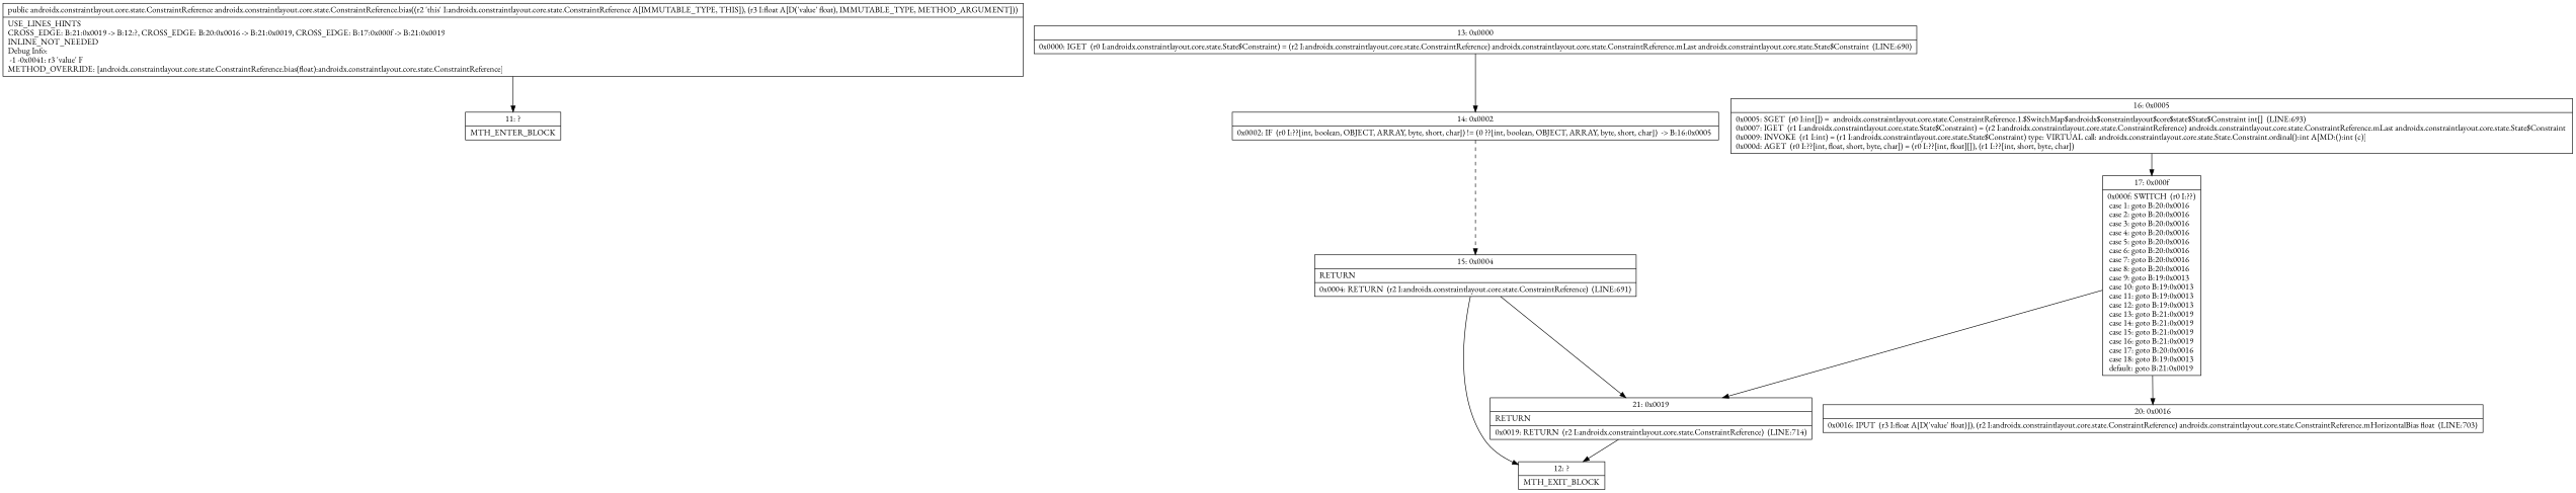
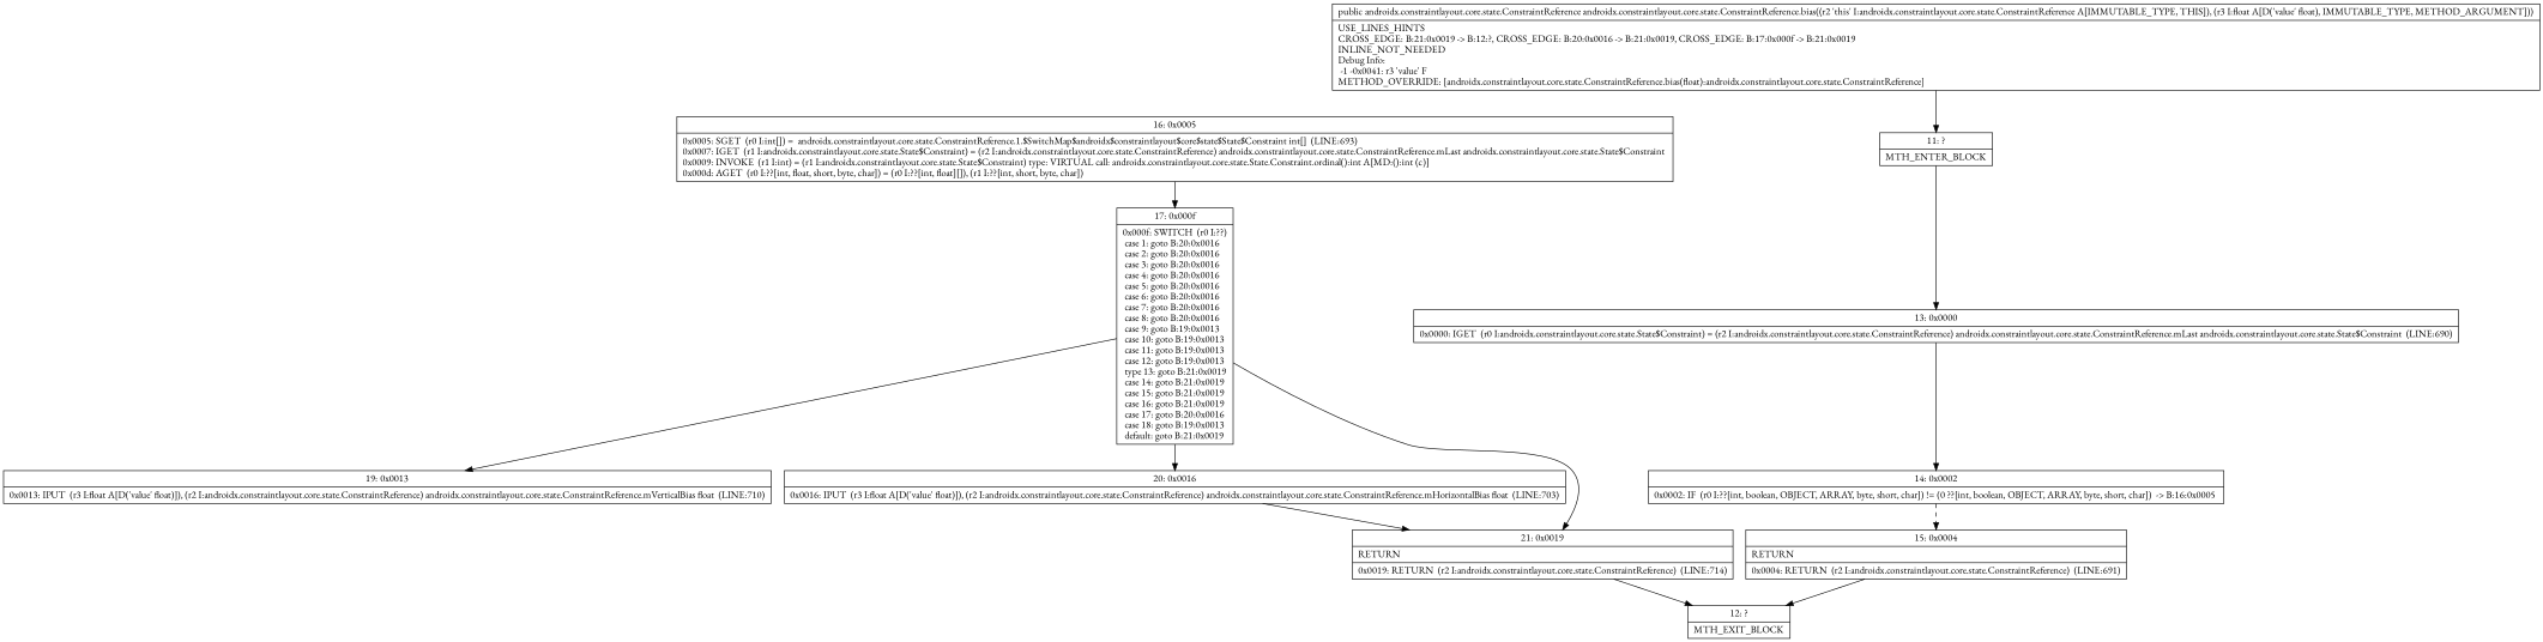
  digraph {
    fontname="EB Garamond"
    node [fontname="EB Garamond" shape=record]
    edge [fontname="EB Garamond"]
    n1 [label="{11\:\ ?|MTH_ENTER_BLOCK\l}"]
    n2 [label="{13\:\ 0x0000|0x0000: IGET  (r0 I:androidx.constraintlayout.core.state.State$Constraint) = (r2 I:androidx.constraintlayout.core.state.ConstraintReference) androidx.constraintlayout.core.state.ConstraintReference.mLast androidx.constraintlayout.core.state.State$Constraint  (LINE:690)\l}"]
    n3 [label="{14\:\ 0x0002|0x0002: IF  (r0 I:??[int, boolean, OBJECT, ARRAY, byte, short, char]) != (0 ??[int, boolean, OBJECT, ARRAY, byte, short, char])  \-\> B:16:0x0005 \l}"]
    n4 [label="{15\:\ 0x0004|RETURN\l|0x0004: RETURN  (r2 I:androidx.constraintlayout.core.state.ConstraintReference)  (LINE:691)\l}"]
    n5 [label="{12\:\ ?|MTH_EXIT_BLOCK\l}"]
    n6 [label="{16\:\ 0x0005|0x0005: SGET  (r0 I:int[]) =  androidx.constraintlayout.core.state.ConstraintReference.1.$SwitchMap$androidx$constraintlayout$core$state$State$Constraint int[]  (LINE:693)\l0x0007: IGET  (r1 I:androidx.constraintlayout.core.state.State$Constraint) = (r2 I:androidx.constraintlayout.core.state.ConstraintReference) androidx.constraintlayout.core.state.ConstraintReference.mLast androidx.constraintlayout.core.state.State$Constraint \l0x0009: INVOKE  (r1 I:int) = (r1 I:androidx.constraintlayout.core.state.State$Constraint) type: VIRTUAL call: androidx.constraintlayout.core.state.State.Constraint.ordinal():int A[MD:():int (c)]\l0x000d: AGET  (r0 I:??[int, float, short, byte, char]) = (r0 I:??[int, float][]), (r1 I:??[int, short, byte, char]) \l}"]
-   n7 [label="{17\:\ 0x000f|0x000f: SWITCH  (r0 I:??)\l case 1: goto B:20:0x0016\l case 2: goto B:20:0x0016\l case 3: goto B:20:0x0016\l case 4: goto B:20:0x0016\l case 5: goto B:20:0x0016\l case 6: goto B:20:0x0016\l case 7: goto B:20:0x0016\l case 8: goto B:20:0x0016\l case 9: goto B:19:0x0013\l case 10: goto B:19:0x0013\l case 11: goto B:19:0x0013\l case 12: goto B:19:0x0013\l case 13: goto B:21:0x0019\l case 14: goto B:21:0x0019\l case 15: goto B:21:0x0019\l case 16: goto B:21:0x0019\l case 17: goto B:20:0x0016\l case 18: goto B:19:0x0013\l default: goto B:21:0x0019 \l}"]
+   n7 [label="{17\:\ 0x000f|0x000f: SWITCH  (r0 I:??)\l case 1: goto B:20:0x0016\l case 2: goto B:20:0x0016\l case 3: goto B:20:0x0016\l case 4: goto B:20:0x0016\l case 5: goto B:20:0x0016\l case 6: goto B:20:0x0016\l case 7: goto B:20:0x0016\l case 8: goto B:20:0x0016\l case 9: goto B:19:0x0013\l case 10: goto B:19:0x0013\l case 11: goto B:19:0x0013\l case 12: goto B:19:0x0013\l type 13: goto B:21:0x0019\l case 14: goto B:21:0x0019\l case 15: goto B:21:0x0019\l case 16: goto B:21:0x0019\l case 17: goto B:20:0x0016\l case 18: goto B:19:0x0013\l default: goto B:21:0x0019 \l}"]
+   n8 [label="{19\:\ 0x0013|0x0013: IPUT  (r3 I:float A[D('value' float)]), (r2 I:androidx.constraintlayout.core.state.ConstraintReference) androidx.constraintlayout.core.state.ConstraintReference.mVerticalBias float  (LINE:710)\l}"]
    n9 [label="{20\:\ 0x0016|0x0016: IPUT  (r3 I:float A[D('value' float)]), (r2 I:androidx.constraintlayout.core.state.ConstraintReference) androidx.constraintlayout.core.state.ConstraintReference.mHorizontalBias float  (LINE:703)\l}"]
    n10 [label="{21\:\ 0x0019|RETURN\l|0x0019: RETURN  (r2 I:androidx.constraintlayout.core.state.ConstraintReference)  (LINE:714)\l}"]
    n11 [label="{public androidx.constraintlayout.core.state.ConstraintReference androidx.constraintlayout.core.state.ConstraintReference.bias((r2 'this' I:androidx.constraintlayout.core.state.ConstraintReference A[IMMUTABLE_TYPE, THIS]), (r3 I:float A[D('value' float), IMMUTABLE_TYPE, METHOD_ARGUMENT]))  | USE_LINES_HINTS\lCROSS_EDGE: B:21:0x0019 \-\> B:12:?, CROSS_EDGE: B:20:0x0016 \-\> B:21:0x0019, CROSS_EDGE: B:17:0x000f \-\> B:21:0x0019\lINLINE_NOT_NEEDED\lDebug Info:\l  \-1 \-0x0041: r3 'value' F\lMETHOD_OVERRIDE: [androidx.constraintlayout.core.state.ConstraintReference.bias(float):androidx.constraintlayout.core.state.ConstraintReference]\l}"]
+   n1 -> n2
    n2 -> n3
    n3 -> n4 [style=dashed]
    n4 -> n5
    n6 -> n7
+   n7 -> n8
    n7 -> n9
    n7 -> n10
-   n4 -> n10
+   n9 -> n10
    n10 -> n5
    n11 -> n1
  }
